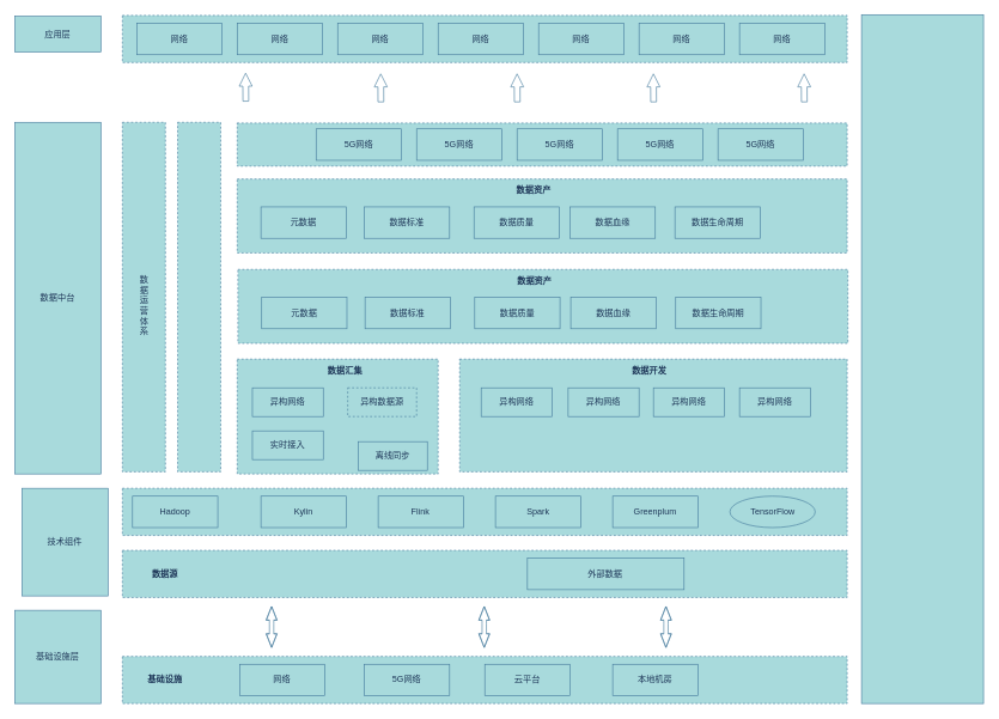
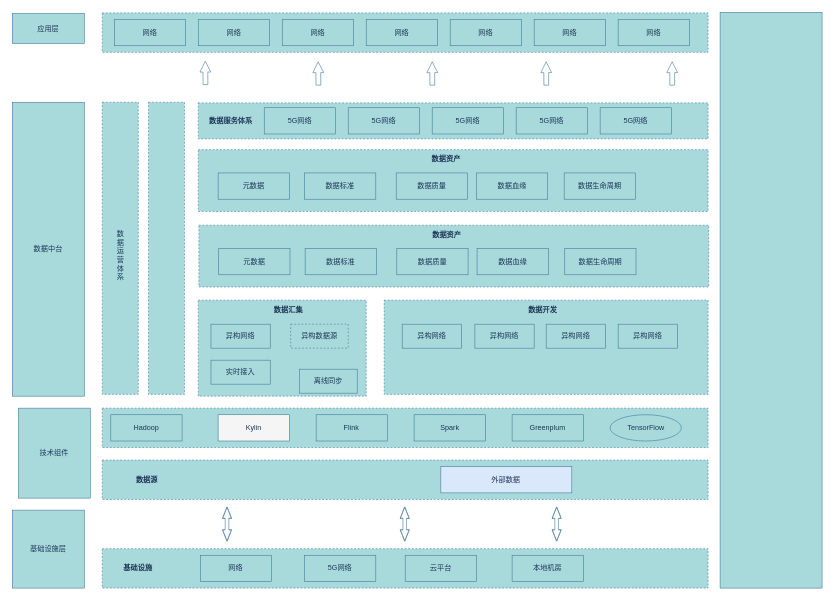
  <mxCell id="0" />
  <mxCell id="1" parent="0" />
  <mxCell id="2" value="" style="rounded=0;whiteSpace=wrap;html=1;labelBackgroundColor=none;dashed=1;strokeWidth=1;perimeterSpacing=1;fillColor=#A8DADC;strokeColor=#457B9D;fontColor=#1D3557;" vertex="1" parent="1"><mxGeometry x="330" y="500" width="280" height="160" as="geometry" /></mxCell>
  <mxCell id="3" value="" style="group;rounded=0;dashed=1;container=0;labelBackgroundColor=none;fontColor=#1D3557;" vertex="1" connectable="0" parent="1"><mxGeometry x="170" y="240" width="60" height="417" as="geometry" /></mxCell>
  <mxCell id="4" value="" style="rounded=0;whiteSpace=wrap;html=1;labelBackgroundColor=none;dashed=1;glass=0;shadow=0;fillColor=#A8DADC;strokeColor=#457B9D;fontColor=#1D3557;" vertex="1" parent="1"><mxGeometry x="640" y="500" width="540" height="157" as="geometry" /></mxCell>
  <mxCell id="5" value="" style="rounded=0;whiteSpace=wrap;html=1;labelBackgroundColor=none;dashed=1;fillColor=#A8DADC;strokeColor=#457B9D;fontColor=#1D3557;" vertex="1" parent="1"><mxGeometry x="330" y="249" width="850" height="103" as="geometry" /></mxCell>
  <mxCell id="6" value="" style="rounded=0;whiteSpace=wrap;html=1;labelBackgroundColor=none;dashed=1;fillColor=#A8DADC;strokeColor=#457B9D;fontColor=#1D3557;" vertex="1" parent="1"><mxGeometry x="330" y="171" width="850" height="60" as="geometry" /></mxCell>
+ <mxCell id="7" value="数据服务体系" style="text;strokeColor=none;align=center;fillColor=none;html=1;verticalAlign=middle;whiteSpace=wrap;rounded=0;labelBackgroundColor=none;fontStyle=1;fontColor=#1D3557;" vertex="1" parent="1"><mxGeometry x="340.003" y="184.575" width="89.118" height="32.847" as="geometry" /></mxCell>
  <mxCell id="8" value="" style="shape=flexArrow;endArrow=classic;html=1;rounded=0;width=8;endSize=5.7;endWidth=9;labelBackgroundColor=none;fontColor=default;strokeColor=#457B9D;" edge="1" parent="1"><mxGeometry width="50" height="50" relative="1" as="geometry"><mxPoint x="342" y="141" as="sourcePoint" /><mxPoint x="341.756" y="101" as="targetPoint" /></mxGeometry></mxCell>
  <mxCell id="9" value="" style="shape=flexArrow;endArrow=classic;html=1;rounded=0;width=8;endSize=5.7;endWidth=9;labelBackgroundColor=none;fontColor=default;strokeColor=#457B9D;" edge="1" parent="1"><mxGeometry width="50" height="50" relative="1" as="geometry"><mxPoint x="530.24" y="142" as="sourcePoint" /><mxPoint x="529.996" y="102" as="targetPoint" /></mxGeometry></mxCell>
  <mxCell id="10" value="" style="shape=flexArrow;endArrow=classic;html=1;rounded=0;width=8;endSize=5.7;endWidth=9;labelBackgroundColor=none;fontColor=default;strokeColor=#457B9D;" edge="1" parent="1"><mxGeometry width="50" height="50" relative="1" as="geometry"><mxPoint x="720.24" y="142" as="sourcePoint" /><mxPoint x="719.996" y="102" as="targetPoint" /></mxGeometry></mxCell>
  <mxCell id="11" value="" style="shape=flexArrow;endArrow=classic;html=1;rounded=0;width=8;endSize=5.7;endWidth=9;labelBackgroundColor=none;fontColor=default;strokeColor=#457B9D;" edge="1" parent="1"><mxGeometry width="50" height="50" relative="1" as="geometry"><mxPoint x="910.24" y="142" as="sourcePoint" /><mxPoint x="909.996" y="102" as="targetPoint" /></mxGeometry></mxCell>
  <mxCell id="12" value="" style="shape=flexArrow;endArrow=classic;html=1;rounded=0;width=8;endSize=5.7;endWidth=9;labelBackgroundColor=none;fontColor=default;strokeColor=#457B9D;" edge="1" parent="1"><mxGeometry width="50" height="50" relative="1" as="geometry"><mxPoint x="1120.24" y="142" as="sourcePoint" /><mxPoint x="1119.996" y="102" as="targetPoint" /></mxGeometry></mxCell>
  <mxCell id="13" value="" style="rounded=0;whiteSpace=wrap;html=1;labelBackgroundColor=none;dashed=1;fillColor=#A8DADC;strokeColor=#457B9D;fontColor=#1D3557;" vertex="1" parent="1"><mxGeometry x="170" y="20.996" width="1010.0" height="65.693" as="geometry" /></mxCell>
  <mxCell id="14" value="网络" style="rounded=0;whiteSpace=wrap;html=1;labelBackgroundColor=none;fillColor=#A8DADC;strokeColor=#457B9D;fontColor=#1D3557;" vertex="1" parent="1"><mxGeometry x="190.002" y="31.945" width="118.824" height="43.796" as="geometry" /></mxCell>
  <mxCell id="15" value="网络" style="rounded=0;whiteSpace=wrap;html=1;labelBackgroundColor=none;fillColor=#A8DADC;strokeColor=#457B9D;fontColor=#1D3557;" vertex="1" parent="1"><mxGeometry x="330.002" y="31.945" width="118.824" height="43.796" as="geometry" /></mxCell>
  <mxCell id="16" value="网络" style="rounded=0;whiteSpace=wrap;html=1;labelBackgroundColor=none;fillColor=#A8DADC;strokeColor=#457B9D;fontColor=#1D3557;" vertex="1" parent="1"><mxGeometry x="470.002" y="31.945" width="118.824" height="43.796" as="geometry" /></mxCell>
  <mxCell id="17" value="网络" style="rounded=0;whiteSpace=wrap;html=1;labelBackgroundColor=none;fillColor=#A8DADC;strokeColor=#457B9D;fontColor=#1D3557;" vertex="1" parent="1"><mxGeometry x="610.002" y="31.945" width="118.824" height="43.796" as="geometry" /></mxCell>
  <mxCell id="18" value="网络" style="rounded=0;whiteSpace=wrap;html=1;labelBackgroundColor=none;fillColor=#A8DADC;strokeColor=#457B9D;fontColor=#1D3557;" vertex="1" parent="1"><mxGeometry x="750.002" y="31.945" width="118.824" height="43.796" as="geometry" /></mxCell>
  <mxCell id="19" value="网络" style="rounded=0;whiteSpace=wrap;html=1;labelBackgroundColor=none;fillColor=#A8DADC;strokeColor=#457B9D;fontColor=#1D3557;" vertex="1" parent="1"><mxGeometry x="890.002" y="31.945" width="118.824" height="43.796" as="geometry" /></mxCell>
  <mxCell id="20" value="网络" style="rounded=0;whiteSpace=wrap;html=1;labelBackgroundColor=none;fillColor=#A8DADC;strokeColor=#457B9D;fontColor=#1D3557;" vertex="1" parent="1"><mxGeometry x="1030.002" y="31.945" width="118.824" height="43.796" as="geometry" /></mxCell>
  <mxCell id="21" value="5G网络" style="rounded=0;whiteSpace=wrap;html=1;labelBackgroundColor=none;fillColor=#A8DADC;strokeColor=#457B9D;fontColor=#1D3557;" vertex="1" parent="1"><mxGeometry x="440.002" y="179.095" width="118.824" height="43.796" as="geometry" /></mxCell>
  <mxCell id="22" value="异构网络" style="rounded=0;whiteSpace=wrap;html=1;labelBackgroundColor=none;fillColor=#A8DADC;strokeColor=#457B9D;fontColor=#1D3557;" vertex="1" parent="1"><mxGeometry x="351.18" y="540" width="98.82" height="40" as="geometry" /></mxCell>
  <mxCell id="23" value="5G网络" style="rounded=0;whiteSpace=wrap;html=1;labelBackgroundColor=none;fillColor=#A8DADC;strokeColor=#457B9D;fontColor=#1D3557;" vertex="1" parent="1"><mxGeometry x="580.002" y="179.105" width="118.824" height="43.796" as="geometry" /></mxCell>
  <mxCell id="24" value="5G网络" style="rounded=0;whiteSpace=wrap;html=1;labelBackgroundColor=none;fillColor=#A8DADC;strokeColor=#457B9D;fontColor=#1D3557;" vertex="1" parent="1"><mxGeometry x="720.002" y="179.095" width="118.824" height="43.796" as="geometry" /></mxCell>
  <mxCell id="25" value="5G网络" style="rounded=0;whiteSpace=wrap;html=1;labelBackgroundColor=none;fillColor=#A8DADC;strokeColor=#457B9D;fontColor=#1D3557;" vertex="1" parent="1"><mxGeometry x="860.002" y="179.095" width="118.824" height="43.796" as="geometry" /></mxCell>
  <mxCell id="26" value="5G网络" style="rounded=0;whiteSpace=wrap;html=1;labelBackgroundColor=none;fillColor=#A8DADC;strokeColor=#457B9D;fontColor=#1D3557;" vertex="1" parent="1"><mxGeometry x="1000.002" y="179.095" width="118.824" height="43.796" as="geometry" /></mxCell>
  <mxCell id="27" value="实时接入" style="rounded=0;whiteSpace=wrap;html=1;labelBackgroundColor=none;fillColor=#A8DADC;strokeColor=#457B9D;fontColor=#1D3557;" vertex="1" parent="1"><mxGeometry x="351.18" y="600" width="98.82" height="40" as="geometry" /></mxCell>
  <mxCell id="28" value="异构数据源" style="rounded=0;whiteSpace=wrap;html=1;labelBackgroundColor=none;fillColor=#A8DADC;strokeColor=#457B9D;fontColor=#1D3557;dashed=1;" vertex="1" parent="1"><mxGeometry x="484" y="540" width="96" height="40" as="geometry" /></mxCell>
  <mxCell id="29" value="离线同步" style="rounded=0;whiteSpace=wrap;html=1;labelBackgroundColor=none;fillColor=#A8DADC;strokeColor=#457B9D;fontColor=#1D3557;" vertex="1" parent="1"><mxGeometry x="499" y="615" width="96" height="40" as="geometry" /></mxCell>
  <mxCell id="30" value="数据汇集" style="text;strokeColor=none;align=center;fillColor=none;html=1;verticalAlign=middle;whiteSpace=wrap;rounded=0;labelBackgroundColor=none;fontStyle=1;fontColor=#1D3557;" vertex="1" parent="1"><mxGeometry x="436.003" y="500.005" width="89.118" height="32.847" as="geometry" /></mxCell>
  <mxCell id="31" value="应用层" style="rounded=0;whiteSpace=wrap;html=1;labelBackgroundColor=none;fillColor=#A8DADC;strokeColor=#457B9D;fontColor=#1D3557;" vertex="1" parent="1"><mxGeometry x="20" y="22" width="120" height="50" as="geometry" /></mxCell>
  <mxCell id="32" value="数据中台" style="rounded=0;whiteSpace=wrap;html=1;labelBackgroundColor=none;fillColor=#A8DADC;strokeColor=#457B9D;fontColor=#1D3557;" vertex="1" parent="1"><mxGeometry x="20" y="170" width="120" height="490" as="geometry" /></mxCell>
  <mxCell id="33" value="技术组件" style="rounded=0;whiteSpace=wrap;html=1;labelBackgroundColor=none;fillColor=#A8DADC;strokeColor=#457B9D;fontColor=#1D3557;" vertex="1" parent="1"><mxGeometry x="30" y="680" width="120" height="150" as="geometry" /></mxCell>
  <mxCell id="34" value="基础设施层" style="rounded=0;whiteSpace=wrap;html=1;labelBackgroundColor=none;fillColor=#A8DADC;strokeColor=#457B9D;fontColor=#1D3557;" vertex="1" parent="1"><mxGeometry x="20" y="850" width="120" height="130" as="geometry" /></mxCell>
  <mxCell id="35" value="数据开发" style="text;strokeColor=none;align=center;fillColor=none;html=1;verticalAlign=middle;whiteSpace=wrap;rounded=0;labelBackgroundColor=none;fontStyle=1;fontColor=#1D3557;" vertex="1" parent="1"><mxGeometry x="860.003" y="500.005" width="89.118" height="32.847" as="geometry" /></mxCell>
  <mxCell id="36" value="异构网络" style="rounded=0;whiteSpace=wrap;html=1;labelBackgroundColor=none;fillColor=#A8DADC;strokeColor=#457B9D;fontColor=#1D3557;" vertex="1" parent="1"><mxGeometry x="670" y="540" width="98.82" height="40" as="geometry" /></mxCell>
  <mxCell id="37" value="异构网络" style="rounded=0;whiteSpace=wrap;html=1;labelBackgroundColor=none;fillColor=#A8DADC;strokeColor=#457B9D;fontColor=#1D3557;" vertex="1" parent="1"><mxGeometry x="791.18" y="540" width="98.82" height="40" as="geometry" /></mxCell>
  <mxCell id="38" value="异构网络" style="rounded=0;whiteSpace=wrap;html=1;labelBackgroundColor=none;fillColor=#A8DADC;strokeColor=#457B9D;fontColor=#1D3557;" vertex="1" parent="1"><mxGeometry x="910.01" y="540" width="98.82" height="40" as="geometry" /></mxCell>
  <mxCell id="39" value="异构网络" style="rounded=0;whiteSpace=wrap;html=1;labelBackgroundColor=none;fillColor=#A8DADC;strokeColor=#457B9D;fontColor=#1D3557;" vertex="1" parent="1"><mxGeometry x="1030" y="540" width="98.82" height="40" as="geometry" /></mxCell>
  <mxCell id="40" value="数据资产" style="text;strokeColor=none;align=center;fillColor=none;html=1;verticalAlign=middle;whiteSpace=wrap;rounded=0;labelBackgroundColor=none;fontStyle=1;fontColor=#1D3557;" vertex="1" parent="1"><mxGeometry x="698.823" y="249.005" width="89.118" height="32.847" as="geometry" /></mxCell>
  <mxCell id="41" value="" style="rounded=0;whiteSpace=wrap;html=1;labelBackgroundColor=none;dashed=1;fillColor=#A8DADC;strokeColor=#457B9D;fontColor=#1D3557;" vertex="1" parent="1"><mxGeometry x="170" y="766.496" width="1010.0" height="65.693" as="geometry" /></mxCell>
- <mxCell id="42" value="数据源" style="text;strokeColor=none;align=center;fillColor=none;html=1;verticalAlign=middle;whiteSpace=wrap;rounded=0;labelBackgroundColor=none;fontStyle=1;fontColor=#1D3557;" vertex="1" parent="1"><mxGeometry x="184.853" y="784.015" width="89.118" height="32.847" as="geometry" /></mxCell>
+ <mxCell id="42" value="数据源" style="text;strokeColor=none;align=center;fillColor=none;html=1;verticalAlign=middle;whiteSpace=wrap;rounded=0;labelBackgroundColor=none;fontStyle=1;fontColor=#1D3557;" vertex="1" parent="1"><mxGeometry x="199.853" y="784.015" width="89.118" height="32.847" as="geometry" /></mxCell>
  <mxCell id="43" value="" style="rounded=0;whiteSpace=wrap;html=1;labelBackgroundColor=none;dashed=1;fillColor=#A8DADC;strokeColor=#457B9D;fontColor=#1D3557;" vertex="1" parent="1"><mxGeometry x="170" y="680" width="1010.0" height="65.693" as="geometry" /></mxCell>
- <mxCell id="44" value="外部数据" style="rounded=0;whiteSpace=wrap;html=1;labelBackgroundColor=none;fillColor=#A8DADC;strokeColor=#457B9D;fontColor=#1D3557;" vertex="1" parent="1"><mxGeometry x="734.412" y="777.445" width="218.338" height="43.796" as="geometry" /></mxCell>
+ <mxCell id="44" value="外部数据" style="rounded=0;whiteSpace=wrap;html=1;labelBackgroundColor=none;fillColor=#dae8fc;strokeColor=#457B9D;fontColor=#1D3557;" vertex="1" parent="1"><mxGeometry x="734.412" y="777.445" width="218.338" height="43.796" as="geometry" /></mxCell>
  <mxCell id="45" value="" style="rounded=0;whiteSpace=wrap;html=1;labelBackgroundColor=none;dashed=1;fillColor=#A8DADC;strokeColor=#457B9D;fontColor=#1D3557;" vertex="1" parent="1"><mxGeometry x="170" y="914.307" width="1010.0" height="65.693" as="geometry" /></mxCell>
  <mxCell id="46" value="网络" style="rounded=0;whiteSpace=wrap;html=1;labelBackgroundColor=none;fillColor=#A8DADC;strokeColor=#457B9D;fontColor=#1D3557;" vertex="1" parent="1"><mxGeometry x="333.382" y="925.255" width="118.824" height="43.796" as="geometry" /></mxCell>
  <mxCell id="47" value="5G网络" style="rounded=0;whiteSpace=wrap;html=1;labelBackgroundColor=none;fillColor=#A8DADC;strokeColor=#457B9D;fontColor=#1D3557;" vertex="1" parent="1"><mxGeometry x="507.162" y="925.255" width="118.824" height="43.796" as="geometry" /></mxCell>
  <mxCell id="48" value="云平台" style="rounded=0;whiteSpace=wrap;html=1;labelBackgroundColor=none;fillColor=#A8DADC;strokeColor=#457B9D;fontColor=#1D3557;" vertex="1" parent="1"><mxGeometry x="675" y="925.255" width="118.824" height="43.796" as="geometry" /></mxCell>
  <mxCell id="49" value="本地机房" style="rounded=0;whiteSpace=wrap;html=1;labelBackgroundColor=none;fillColor=#A8DADC;strokeColor=#457B9D;fontColor=#1D3557;" vertex="1" parent="1"><mxGeometry x="853.235" y="925.255" width="118.824" height="43.796" as="geometry" /></mxCell>
  <mxCell id="50" value="基础设施" style="text;strokeColor=none;align=center;fillColor=none;html=1;verticalAlign=middle;whiteSpace=wrap;rounded=0;labelBackgroundColor=none;fontStyle=1;fontColor=#1D3557;" vertex="1" parent="1"><mxGeometry x="184.853" y="930.73" width="89.118" height="32.847" as="geometry" /></mxCell>
  <mxCell id="51" value="Hadoop" style="rounded=0;whiteSpace=wrap;html=1;labelBackgroundColor=none;fillColor=#A8DADC;strokeColor=#457B9D;fontColor=#1D3557;" vertex="1" parent="1"><mxGeometry x="184.162" y="690.949" width="118.824" height="43.796" as="geometry" /></mxCell>
- <mxCell id="52" value="Kylin" style="rounded=0;whiteSpace=wrap;html=1;labelBackgroundColor=none;fillColor=#A8DADC;strokeColor=#457B9D;fontColor=#1D3557;" vertex="1" parent="1"><mxGeometry x="363.088" y="690.949" width="118.824" height="43.796" as="geometry" /></mxCell>
+ <mxCell id="52" value="Kylin" style="rounded=0;whiteSpace=wrap;html=1;labelBackgroundColor=none;fillColor=#f5f5f5;strokeColor=#457B9D;fontColor=#1D3557;" vertex="1" parent="1"><mxGeometry x="363.088" y="690.949" width="118.824" height="43.796" as="geometry" /></mxCell>
  <mxCell id="53" value="Flink" style="rounded=0;whiteSpace=wrap;html=1;labelBackgroundColor=none;fillColor=#A8DADC;strokeColor=#457B9D;fontColor=#1D3557;" vertex="1" parent="1"><mxGeometry x="526.471" y="690.949" width="118.824" height="43.796" as="geometry" /></mxCell>
  <mxCell id="54" value="Spark" style="rounded=0;whiteSpace=wrap;html=1;labelBackgroundColor=none;fillColor=#A8DADC;strokeColor=#457B9D;fontColor=#1D3557;" vertex="1" parent="1"><mxGeometry x="689.853" y="690.949" width="118.824" height="43.796" as="geometry" /></mxCell>
  <mxCell id="55" value="Greenplum" style="rounded=0;whiteSpace=wrap;html=1;labelBackgroundColor=none;fillColor=#A8DADC;strokeColor=#457B9D;fontColor=#1D3557;" vertex="1" parent="1"><mxGeometry x="853.235" y="690.949" width="118.824" height="43.796" as="geometry" /></mxCell>
  <mxCell id="56" value="TensorFlow" style="ellipse;whiteSpace=wrap;html=1;labelBackgroundColor=none;fillColor=#A8DADC;strokeColor=#457B9D;fontColor=#1D3557;" vertex="1" parent="1"><mxGeometry x="1016.618" y="690.949" width="118.824" height="43.796" as="geometry" /></mxCell>
  <mxCell id="57" value="" style="shape=flexArrow;endArrow=classic;startArrow=classic;html=1;rounded=0;startWidth=8;startSize=6;endWidth=8;endSize=6;width=6;labelBackgroundColor=none;fontColor=default;strokeColor=#457B9D;" edge="1" parent="1"><mxGeometry width="100" height="100" relative="1" as="geometry"><mxPoint x="377.941" y="902.263" as="sourcePoint" /><mxPoint x="377.941" y="844.234" as="targetPoint" /><Array as="points"><mxPoint x="377.941" y="869.416" /></Array></mxGeometry></mxCell>
  <mxCell id="58" value="" style="shape=flexArrow;endArrow=classic;startArrow=classic;html=1;rounded=0;startWidth=8;startSize=6;endWidth=8;endSize=6;width=6;labelBackgroundColor=none;fontColor=default;strokeColor=#457B9D;" edge="1" parent="1"><mxGeometry width="100" height="100" relative="1" as="geometry"><mxPoint x="674.257" y="902.263" as="sourcePoint" /><mxPoint x="674.257" y="844.234" as="targetPoint" /><Array as="points"><mxPoint x="674.257" y="869.416" /></Array></mxGeometry></mxCell>
  <mxCell id="59" value="" style="shape=flexArrow;endArrow=classic;startArrow=classic;html=1;rounded=0;startWidth=8;startSize=6;endWidth=8;endSize=6;width=6;labelBackgroundColor=none;fontColor=default;strokeColor=#457B9D;" edge="1" parent="1"><mxGeometry width="100" height="100" relative="1" as="geometry"><mxPoint x="927.5" y="902.263" as="sourcePoint" /><mxPoint x="927.5" y="844.234" as="targetPoint" /><Array as="points"><mxPoint x="927.5" y="869.416" /></Array></mxGeometry></mxCell>
  <mxCell id="60" value="" style="rounded=0;whiteSpace=wrap;html=1;labelBackgroundColor=none;dashed=1;fillColor=#A8DADC;strokeColor=#457B9D;fontColor=#1D3557;" vertex="1" parent="1"><mxGeometry x="247" y="170" width="60" height="487" as="geometry" /></mxCell>
  <mxCell id="61" value="" style="rounded=0;whiteSpace=wrap;html=1;labelBackgroundColor=none;dashed=1;fillColor=#A8DADC;strokeColor=#457B9D;fontColor=#1D3557;" vertex="1" parent="1"><mxGeometry x="170" y="170" width="60" height="487" as="geometry" /></mxCell>
  <mxCell id="62" value="数&lt;br&gt;据&lt;br&gt;运&lt;br&gt;营&lt;br&gt;体&lt;br&gt;系" style="text;strokeColor=none;align=center;fillColor=none;html=1;verticalAlign=middle;whiteSpace=wrap;rounded=0;labelBackgroundColor=none;fontColor=#1D3557;" vertex="1" parent="1"><mxGeometry x="182.5" y="355.833" width="35" height="139" as="geometry" /></mxCell>
  <mxCell id="63" value="" style="rounded=0;whiteSpace=wrap;html=1;labelBackgroundColor=none;fillColor=#A8DADC;strokeColor=#457B9D;fontColor=#1D3557;" vertex="1" parent="1"><mxGeometry x="1200" y="20" width="170" height="960" as="geometry" /></mxCell>
  <mxCell id="64" value="元数据" style="rounded=0;whiteSpace=wrap;html=1;labelBackgroundColor=none;fillColor=#A8DADC;strokeColor=#457B9D;fontColor=#1D3557;" vertex="1" parent="1"><mxGeometry x="363.092" y="287.835" width="118.824" height="43.796" as="geometry" /></mxCell>
  <mxCell id="65" value="数据标准" style="rounded=0;whiteSpace=wrap;html=1;labelBackgroundColor=none;fillColor=#A8DADC;strokeColor=#457B9D;fontColor=#1D3557;" vertex="1" parent="1"><mxGeometry x="507.162" y="287.835" width="118.824" height="43.796" as="geometry" /></mxCell>
  <mxCell id="66" value="数据质量" style="rounded=0;whiteSpace=wrap;html=1;labelBackgroundColor=none;fillColor=#A8DADC;strokeColor=#457B9D;fontColor=#1D3557;" vertex="1" parent="1"><mxGeometry x="660.002" y="287.835" width="118.824" height="43.796" as="geometry" /></mxCell>
  <mxCell id="67" value="数据血缘" style="rounded=0;whiteSpace=wrap;html=1;labelBackgroundColor=none;fillColor=#A8DADC;strokeColor=#457B9D;fontColor=#1D3557;" vertex="1" parent="1"><mxGeometry x="793.822" y="287.835" width="118.824" height="43.796" as="geometry" /></mxCell>
  <mxCell id="68" value="数据生命周期" style="rounded=0;whiteSpace=wrap;html=1;labelBackgroundColor=none;fillColor=#A8DADC;strokeColor=#457B9D;fontColor=#1D3557;" vertex="1" parent="1"><mxGeometry x="940.002" y="287.835" width="118.824" height="43.796" as="geometry" /></mxCell>
  <mxCell id="69" value="" style="rounded=0;whiteSpace=wrap;html=1;labelBackgroundColor=none;dashed=1;fillColor=#A8DADC;strokeColor=#457B9D;fontColor=#1D3557;" vertex="1" parent="1"><mxGeometry x="331" y="375" width="850" height="103" as="geometry" /></mxCell>
  <mxCell id="70" value="数据资产" style="text;strokeColor=none;align=center;fillColor=none;html=1;verticalAlign=middle;whiteSpace=wrap;rounded=0;labelBackgroundColor=none;fontStyle=1;fontColor=#1D3557;" vertex="1" parent="1"><mxGeometry x="699.823" y="375.005" width="89.118" height="32.847" as="geometry" /></mxCell>
  <mxCell id="71" value="元数据" style="rounded=0;whiteSpace=wrap;html=1;labelBackgroundColor=none;fillColor=#A8DADC;strokeColor=#457B9D;fontColor=#1D3557;" vertex="1" parent="1"><mxGeometry x="364.092" y="413.835" width="118.824" height="43.796" as="geometry" /></mxCell>
  <mxCell id="72" value="数据标准" style="rounded=0;whiteSpace=wrap;html=1;labelBackgroundColor=none;fillColor=#A8DADC;strokeColor=#457B9D;fontColor=#1D3557;" vertex="1" parent="1"><mxGeometry x="508.162" y="413.835" width="118.824" height="43.796" as="geometry" /></mxCell>
  <mxCell id="73" value="数据质量" style="rounded=0;whiteSpace=wrap;html=1;labelBackgroundColor=none;fillColor=#A8DADC;strokeColor=#457B9D;fontColor=#1D3557;" vertex="1" parent="1"><mxGeometry x="661.002" y="413.835" width="118.824" height="43.796" as="geometry" /></mxCell>
  <mxCell id="74" value="数据血缘" style="rounded=0;whiteSpace=wrap;html=1;labelBackgroundColor=none;fillColor=#A8DADC;strokeColor=#457B9D;fontColor=#1D3557;" vertex="1" parent="1"><mxGeometry x="794.822" y="413.835" width="118.824" height="43.796" as="geometry" /></mxCell>
  <mxCell id="75" value="数据生命周期" style="rounded=0;whiteSpace=wrap;html=1;labelBackgroundColor=none;fillColor=#A8DADC;strokeColor=#457B9D;fontColor=#1D3557;" vertex="1" parent="1"><mxGeometry x="941.002" y="413.835" width="118.824" height="43.796" as="geometry" /></mxCell>
